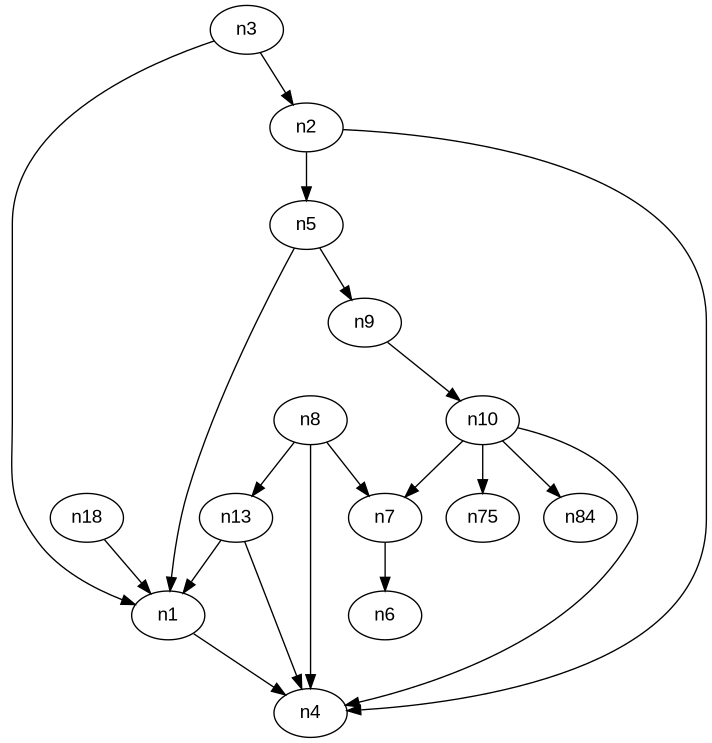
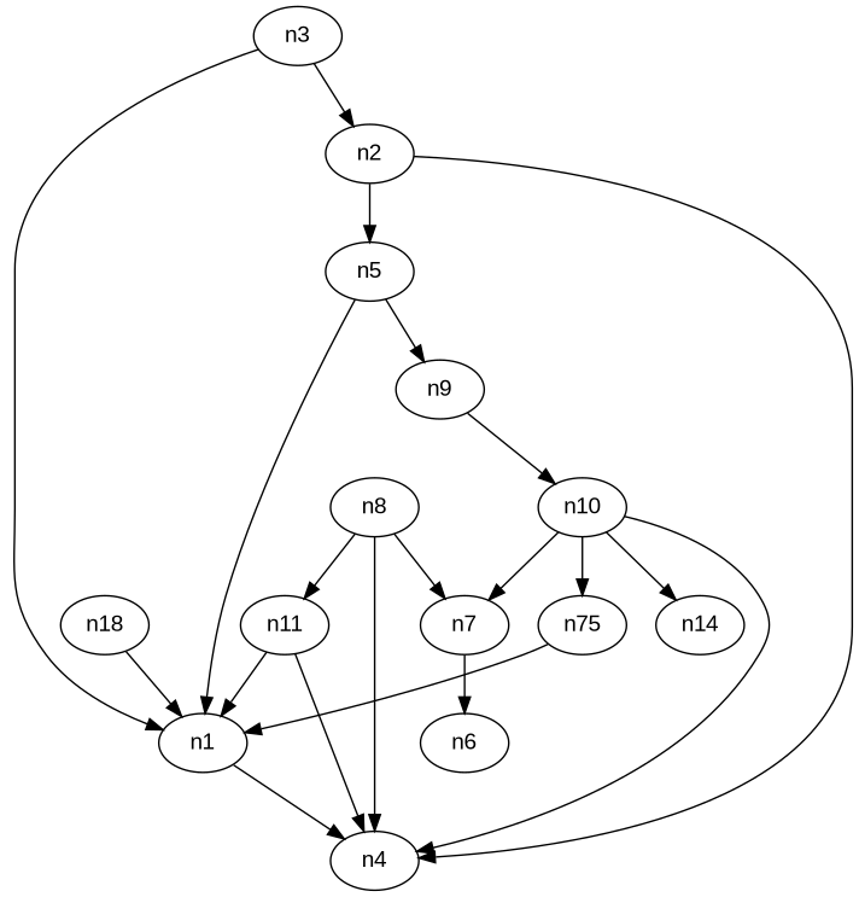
  digraph {
    fontname="Liberation Sans"
    node [fontname="Liberation Sans"]
    edge [fontname="Liberation Sans"]
    n1
    n4
    n2
    n5
    n9
    n10
    n3
    n7
-   n14 [label=n84]
+   n14
    n15 [label=n75]
    n6
    n8
-   n11 [label=n13]
+   n11
    n12 [label=n18]
    n1 -> n4
    n2 -> n4
    n2 -> n5
    n5 -> n1
    n5 -> n9
    n9 -> n10
    n10 -> n4
    n10 -> n7
    n10 -> n14
    n10 -> n15
    n3 -> n1
    n3 -> n2
    n7 -> n6
+   n15 -> n1
    n8 -> n4
    n8 -> n7
    n8 -> n11
    n11 -> n1
    n11 -> n4
    n12 -> n1
  }
